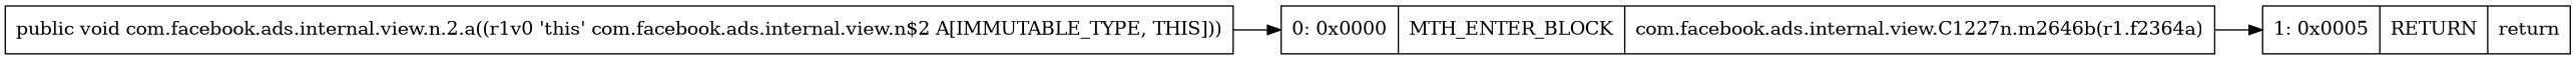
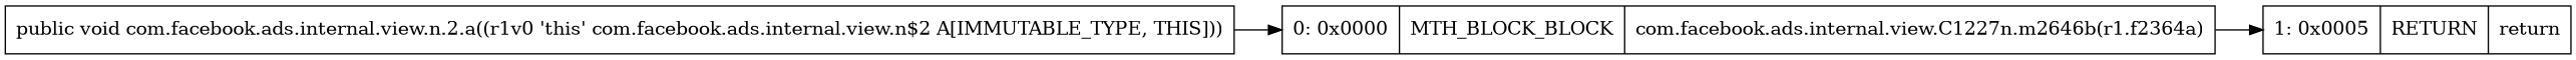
  digraph {
    rankdir=LR
    node [shape=record]
-   n1 [label="{0\:\ 0x0000|MTH_ENTER_BLOCK\l|com.facebook.ads.internal.view.C1227n.m2646b(r1.f2364a)\l}"]
+   n1 [label="{0\:\ 0x0000|MTH_BLOCK_BLOCK\l|com.facebook.ads.internal.view.C1227n.m2646b(r1.f2364a)\l}"]
    n2 [label="{1\:\ 0x0005|RETURN\l|return\l}"]
    n3 [label="{public void com.facebook.ads.internal.view.n.2.a((r1v0 'this' com.facebook.ads.internal.view.n$2 A[IMMUTABLE_TYPE, THIS])) }"]
    n1 -> n2
    n3 -> n1
  }
